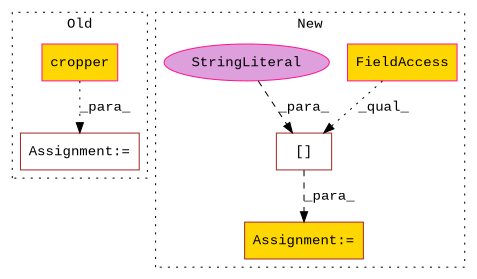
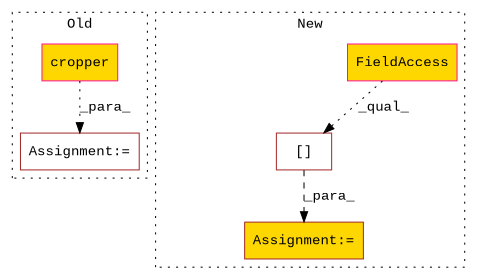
  digraph {
    fontname="Liberation Mono"
    node [a=7 l=1 shape=box style=filled fillcolor=gold color=deeppink fontname="Liberation Mono"]
    edge [style=dotted fontname="Liberation Mono"]
    n1 [a=32 l="8,1" label=cropper s="3596,3608"]
    n2 [label="Assignment:=" s=3595 fillcolor=white color=brown]
    n3 [a=2 l="11,1" label="[]" s="3505,3533" fillcolor=white color=brown]
    n4 [a=22 l=10 label=FieldAccess s=3505]
-   n5 [a=45 l=17 label=StringLiteral s=3516 shape=ellipse fillcolor=plum]
    n6 [label="Assignment:=" s=3504 color=brown]
    subgraph cluster_1 {
      label=Old
      style=dotted
      n1
      n2
    }
    subgraph cluster_2 {
      label=New
      style=dotted
      n3
      n4
-     n5
      n6
    }
    n1 -> n2 [label=_para_]
    n3 -> n6 [label=_para_ style=dashed]
    n4 -> n3 [label=_qual_]
-   n5 -> n3 [label=_para_ style=dashed]
  }
